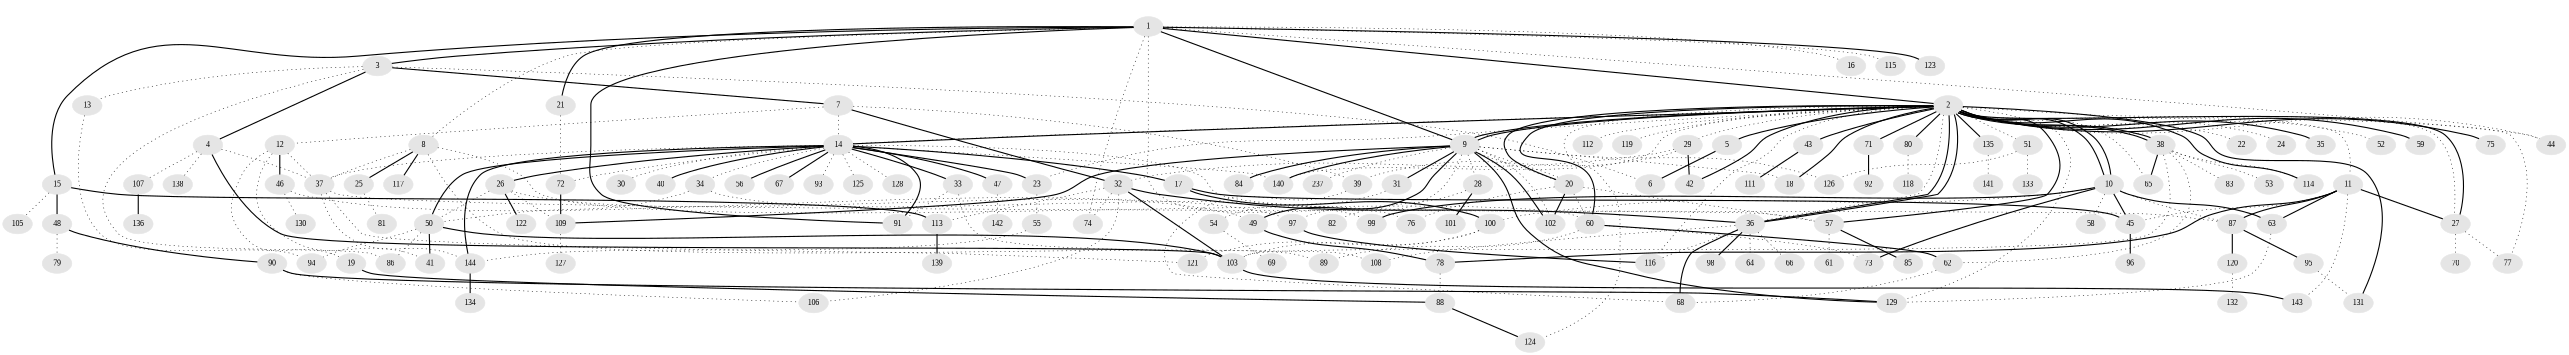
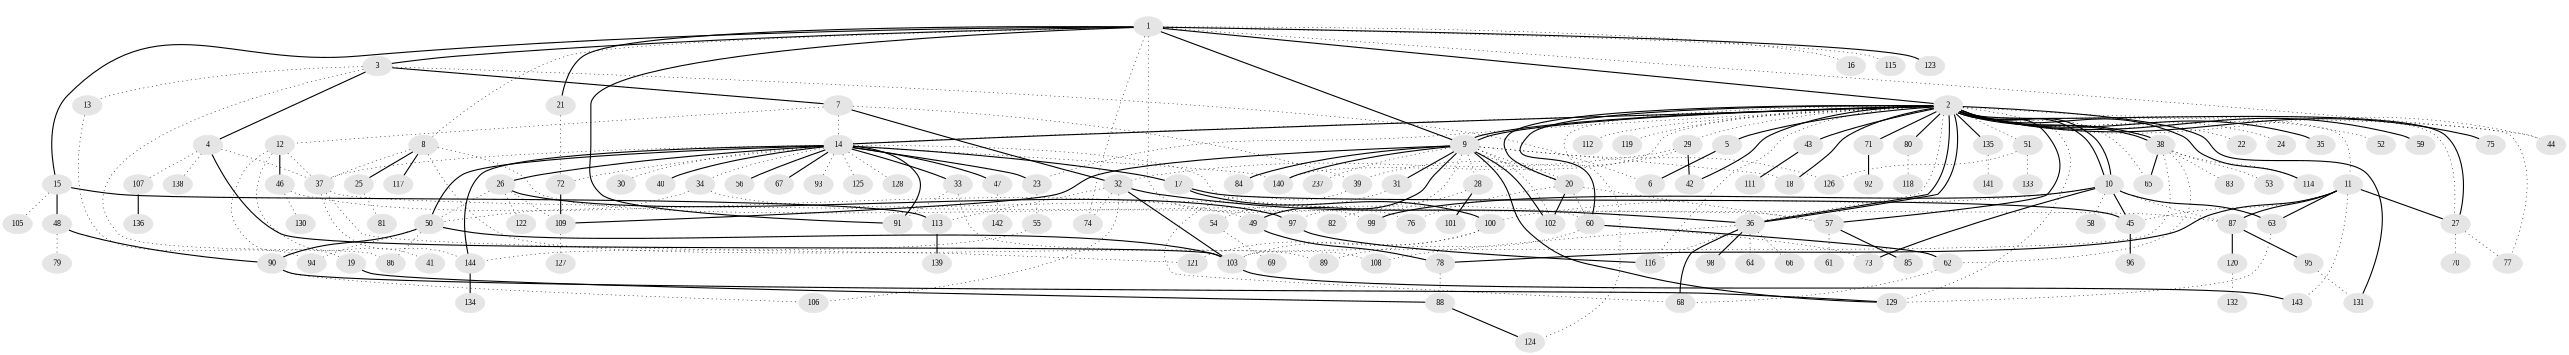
  graph {
    fontname="Liberation Serif"
    node [color=gray90 fontname="Liberation Serif" style=filled]
    edge [fontname="Liberation Serif" style=dotted]
    1
    2
    3
    8
    9
    15
    16
    21
    44
    74
    76
    91
    115
    123
    5
    10
    11
    14
    18
    20
    22
    23
    24
    27
    29
    35
    36
    38
    42
    43
    51
    52
    57
    59
    60
    65
    71
    75
    77
    80
    112
    114
    116
    119
    124
    129
    131
    135
    140
    4
    6
    7
    13
    86
    37
    25
    89
    117
    28
    31
    49
    84
    97
    102
    109
    126
    n67 [label=237]
    48
    105
    113
    72
    45
    58
    63
    73
    87
    99
    100
    78
    143
    17
    26
    30
    33
    34
    40
    47
    50
    56
    67
    93
    n92 [label=144]
    125
    128
    55
    70
    32
    39
    108
    64
    66
    68
    98
    103
    53
    62
    83
    111
    133
    61
    85
    92
    118
    141
    107
    138
    12
    94
    121
    136
    19
    41
    46
    106
    81
    82
    101
    54
    127
    96
    95
    120
    88
    130
    122
    142
    90
    134
    79
    139
    69
    132
    1 -- 2 [style=bold]
    1 -- 3 [style=bold]
    1 -- 8
    1 -- 9 [style=bold]
    1 -- 15 [style=bold]
    1 -- 16
    1 -- 21 [style=bold]
    1 -- 44
    1 -- 74
    1 -- 76
    1 -- 91 [style=bold]
    1 -- 115
    1 -- 123 [style=bold]
    2 -- 9 [style=bold]
    2 -- 9 [style=bold]
    2 -- 44
    2 -- 5 [style=bold]
    2 -- 10 [style=bold]
    2 -- 10 [style=bold]
    2 -- 11
    2 -- 14
    2 -- 14 [style=bold]
    2 -- 18 [style=bold]
    2 -- 20 [style=bold]
    2 -- 22
    2 -- 23
    2 -- 24
    2 -- 27
    2 -- 27 [style=bold]
    2 -- 29
    2 -- 35 [style=bold]
    2 -- 36
    2 -- 36 [style=bold]
    2 -- 36 [style=bold]
    2 -- 38 [style=bold]
    2 -- 38 [style=bold]
    2 -- 42 [style=bold]
    2 -- 43 [style=bold]
    2 -- 51
    2 -- 52
    2 -- 57 [style=bold]
    2 -- 59 [style=bold]
    2 -- 60 [style=bold]
    2 -- 65
    2 -- 71 [style=bold]
    2 -- 75 [style=bold]
    2 -- 77
    2 -- 80 [style=bold]
    2 -- 112
    2 -- 114 [style=bold]
    2 -- 116
    2 -- 119
    2 -- 124
    2 -- 129
    2 -- 131 [style=bold]
    2 -- 135 [style=bold]
    2 -- 140
    3 -- 4 [style=bold]
    3 -- 6
    3 -- 7 [style=bold]
    3 -- 13
    3 -- 86
    8 -- 60
    8 -- 37
    8 -- 25 [style=bold]
    8 -- 89
    8 -- 117 [style=bold]
    9 -- 18
    9 -- 20
    9 -- 20
    9 -- 129 [style=bold]
    9 -- 140 [style=bold]
    9 -- 28
    9 -- 31 [style=bold]
    9 -- 49 [style=bold]
    9 -- 84 [style=bold]
    9 -- 97
    9 -- 102 [style=bold]
    9 -- 102
    9 -- 109 [style=bold]
    9 -- 126
    9 -- n67
    15 -- 48 [style=bold]
    15 -- 105
    15 -- 113 [style=bold]
    21 -- 72
    5 -- 6 [style=bold]
    10 -- 45 [style=bold]
    10 -- 58
    10 -- 63 [style=bold]
    10 -- 73 [style=bold]
    10 -- 87
    10 -- 99 [style=bold]
    10 -- 100
    11 -- 27 [style=bold]
    11 -- 45
    11 -- 63 [style=bold]
    11 -- 87 [style=bold]
    11 -- 78 [style=bold]
    11 -- 143
    14 -- 91 [style=bold]
    14 -- 23 [style=bold]
    14 -- 57
    14 -- 140
    14 -- 37
    14 -- 72
    14 -- 17 [style=bold]
    14 -- 26 [style=bold]
    14 -- 30
    14 -- 33 [style=bold]
    14 -- 34
    14 -- 40 [style=bold]
    14 -- 47 [style=bold]
    14 -- 50 [style=bold]
    14 -- 56 [style=bold]
    14 -- 67 [style=bold]
    14 -- 93
    14 -- n92 [style=bold]
    14 -- 125
    14 -- 128
    20 -- 76
    20 -- 57
    20 -- 60
    20 -- 102 [style=bold]
    23 -- 55
    27 -- 77
    27 -- 70
    29 -- 42 [style=bold]
    29 -- 32
    29 -- 39
    36 -- 116
    36 -- 108
    36 -- 64
    36 -- 66
    36 -- 68 [style=bold]
    36 -- 98 [style=bold]
    38 -- 65 [style=bold]
    38 -- 114
    38 -- 103
    38 -- 53
    38 -- 62
    38 -- 83
    43 -- 111 [style=bold]
    51 -- 126
    51 -- 133
    57 -- 61
    57 -- 85 [style=bold]
    60 -- 89
    60 -- 73
    60 -- 62 [style=bold]
    71 -- 92 [style=bold]
    80 -- 118
    135 -- 141
    4 -- 37
    4 -- 103 [style=bold]
    4 -- 107
    4 -- 138
    7 -- 14
    7 -- 32 [style=bold]
    7 -- 39
    7 -- 12
    13 -- 94
    37 -- 87
    37 -- n92
    37 -- 121
    25 -- 81
    28 -- 82
    28 -- 101 [style=bold]
    31 -- 54
    49 -- 78 [style=bold]
    97 -- 116 [style=bold]
    109 -- 127
    48 -- 90 [style=bold]
    48 -- 79
    113 -- 139 [style=bold]
    72 -- 109 [style=bold]
    45 -- 96 [style=bold]
    63 -- 129
    87 -- 95 [style=bold]
    87 -- 120 [style=bold]
    100 -- 103
    100 -- 121
    78 -- 88
    17 -- 45 [style=bold]
    17 -- 100 [style=bold]
-   26 -- 97
+   26 -- 97 [style=bold]
    26 -- 109
    26 -- 50
-   26 -- 122 [style=bold]
+   26 -- 122
    33 -- 91
    33 -- 108
    34 -- 99
    34 -- 50
    47 -- 142
    50 -- 86
    50 -- 103 [style=bold]
    50 -- 94
-   50 -- 41 [style=bold]
+   50 -- 90 [style=bold]
    n92 -- 134 [style=bold]
    55 -- n92
    32 -- 74
    32 -- 36 [style=bold]
    32 -- 113
    32 -- 103 [style=bold]
    32 -- 106
    39 -- 68
    103 -- 143 [style=bold]
    62 -- 68
    107 -- 136 [style=bold]
    12 -- 37
    12 -- 19
    12 -- 41
    12 -- 46 [style=bold]
    19 -- 88 [style=bold]
    46 -- 49
    46 -- 130
    54 -- 69
    95 -- 131
    120 -- 132
    88 -- 124 [style=bold]
    90 -- 129 [style=bold]
    90 -- 106
  }
